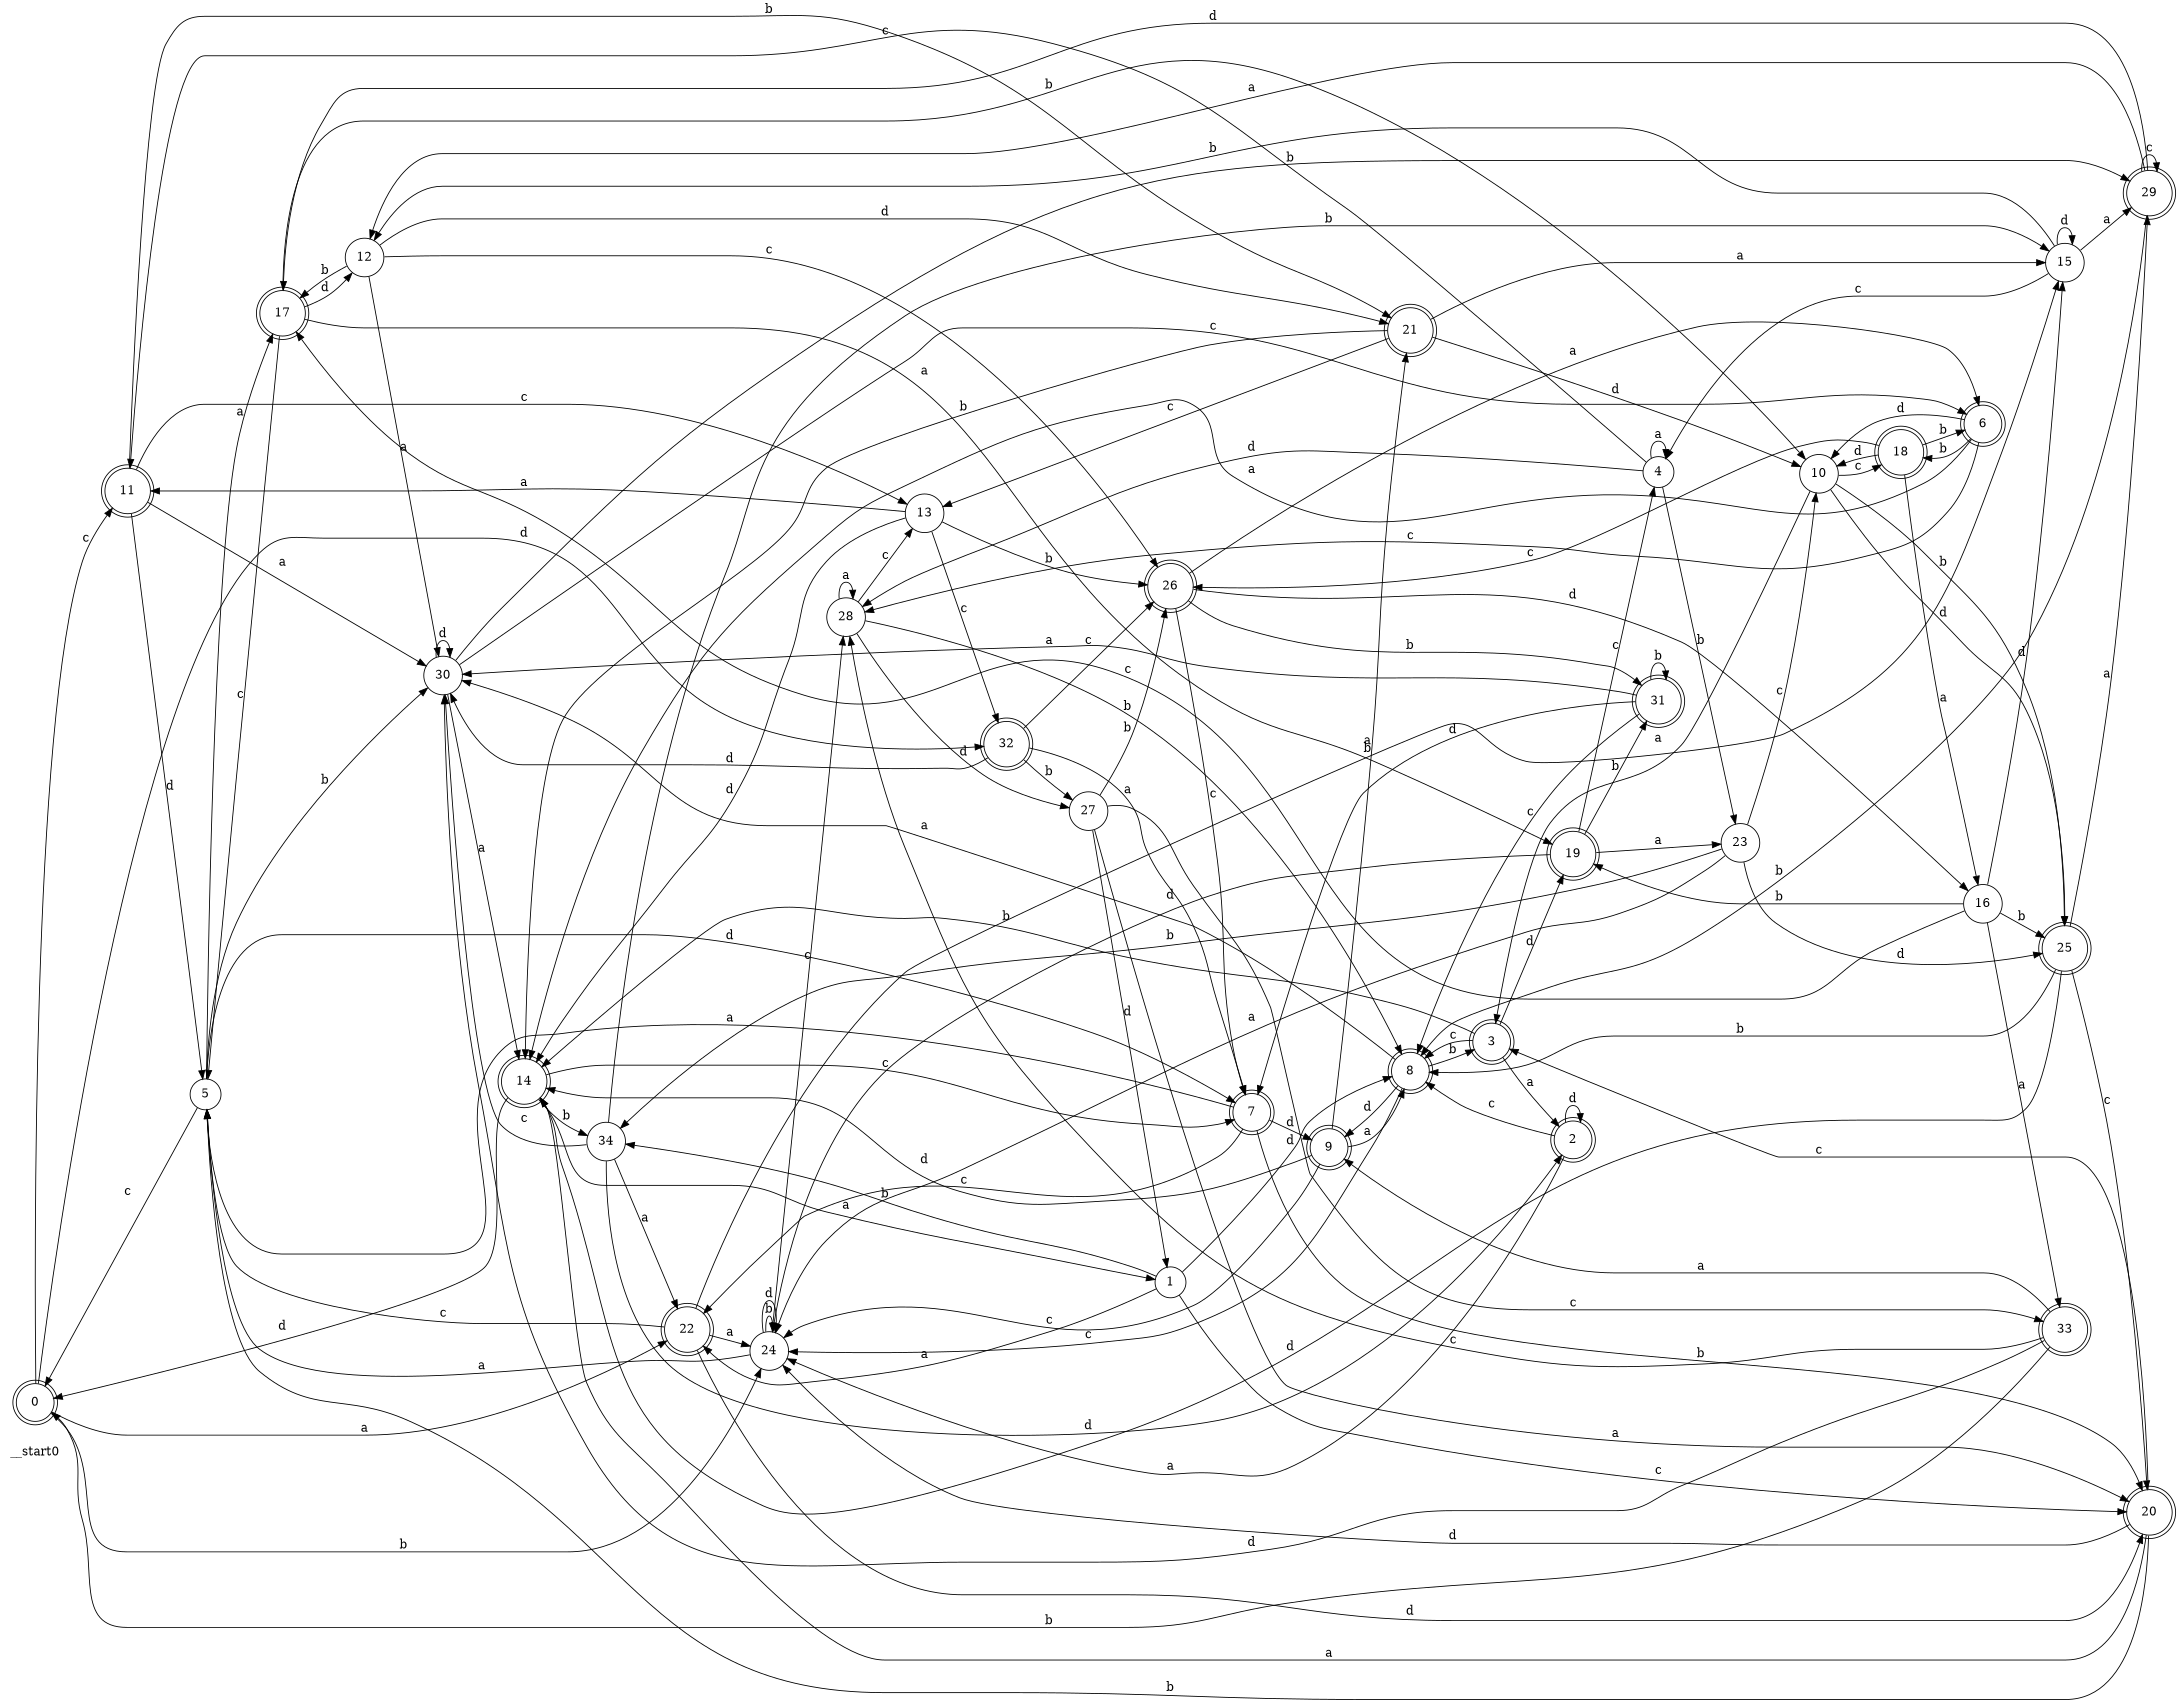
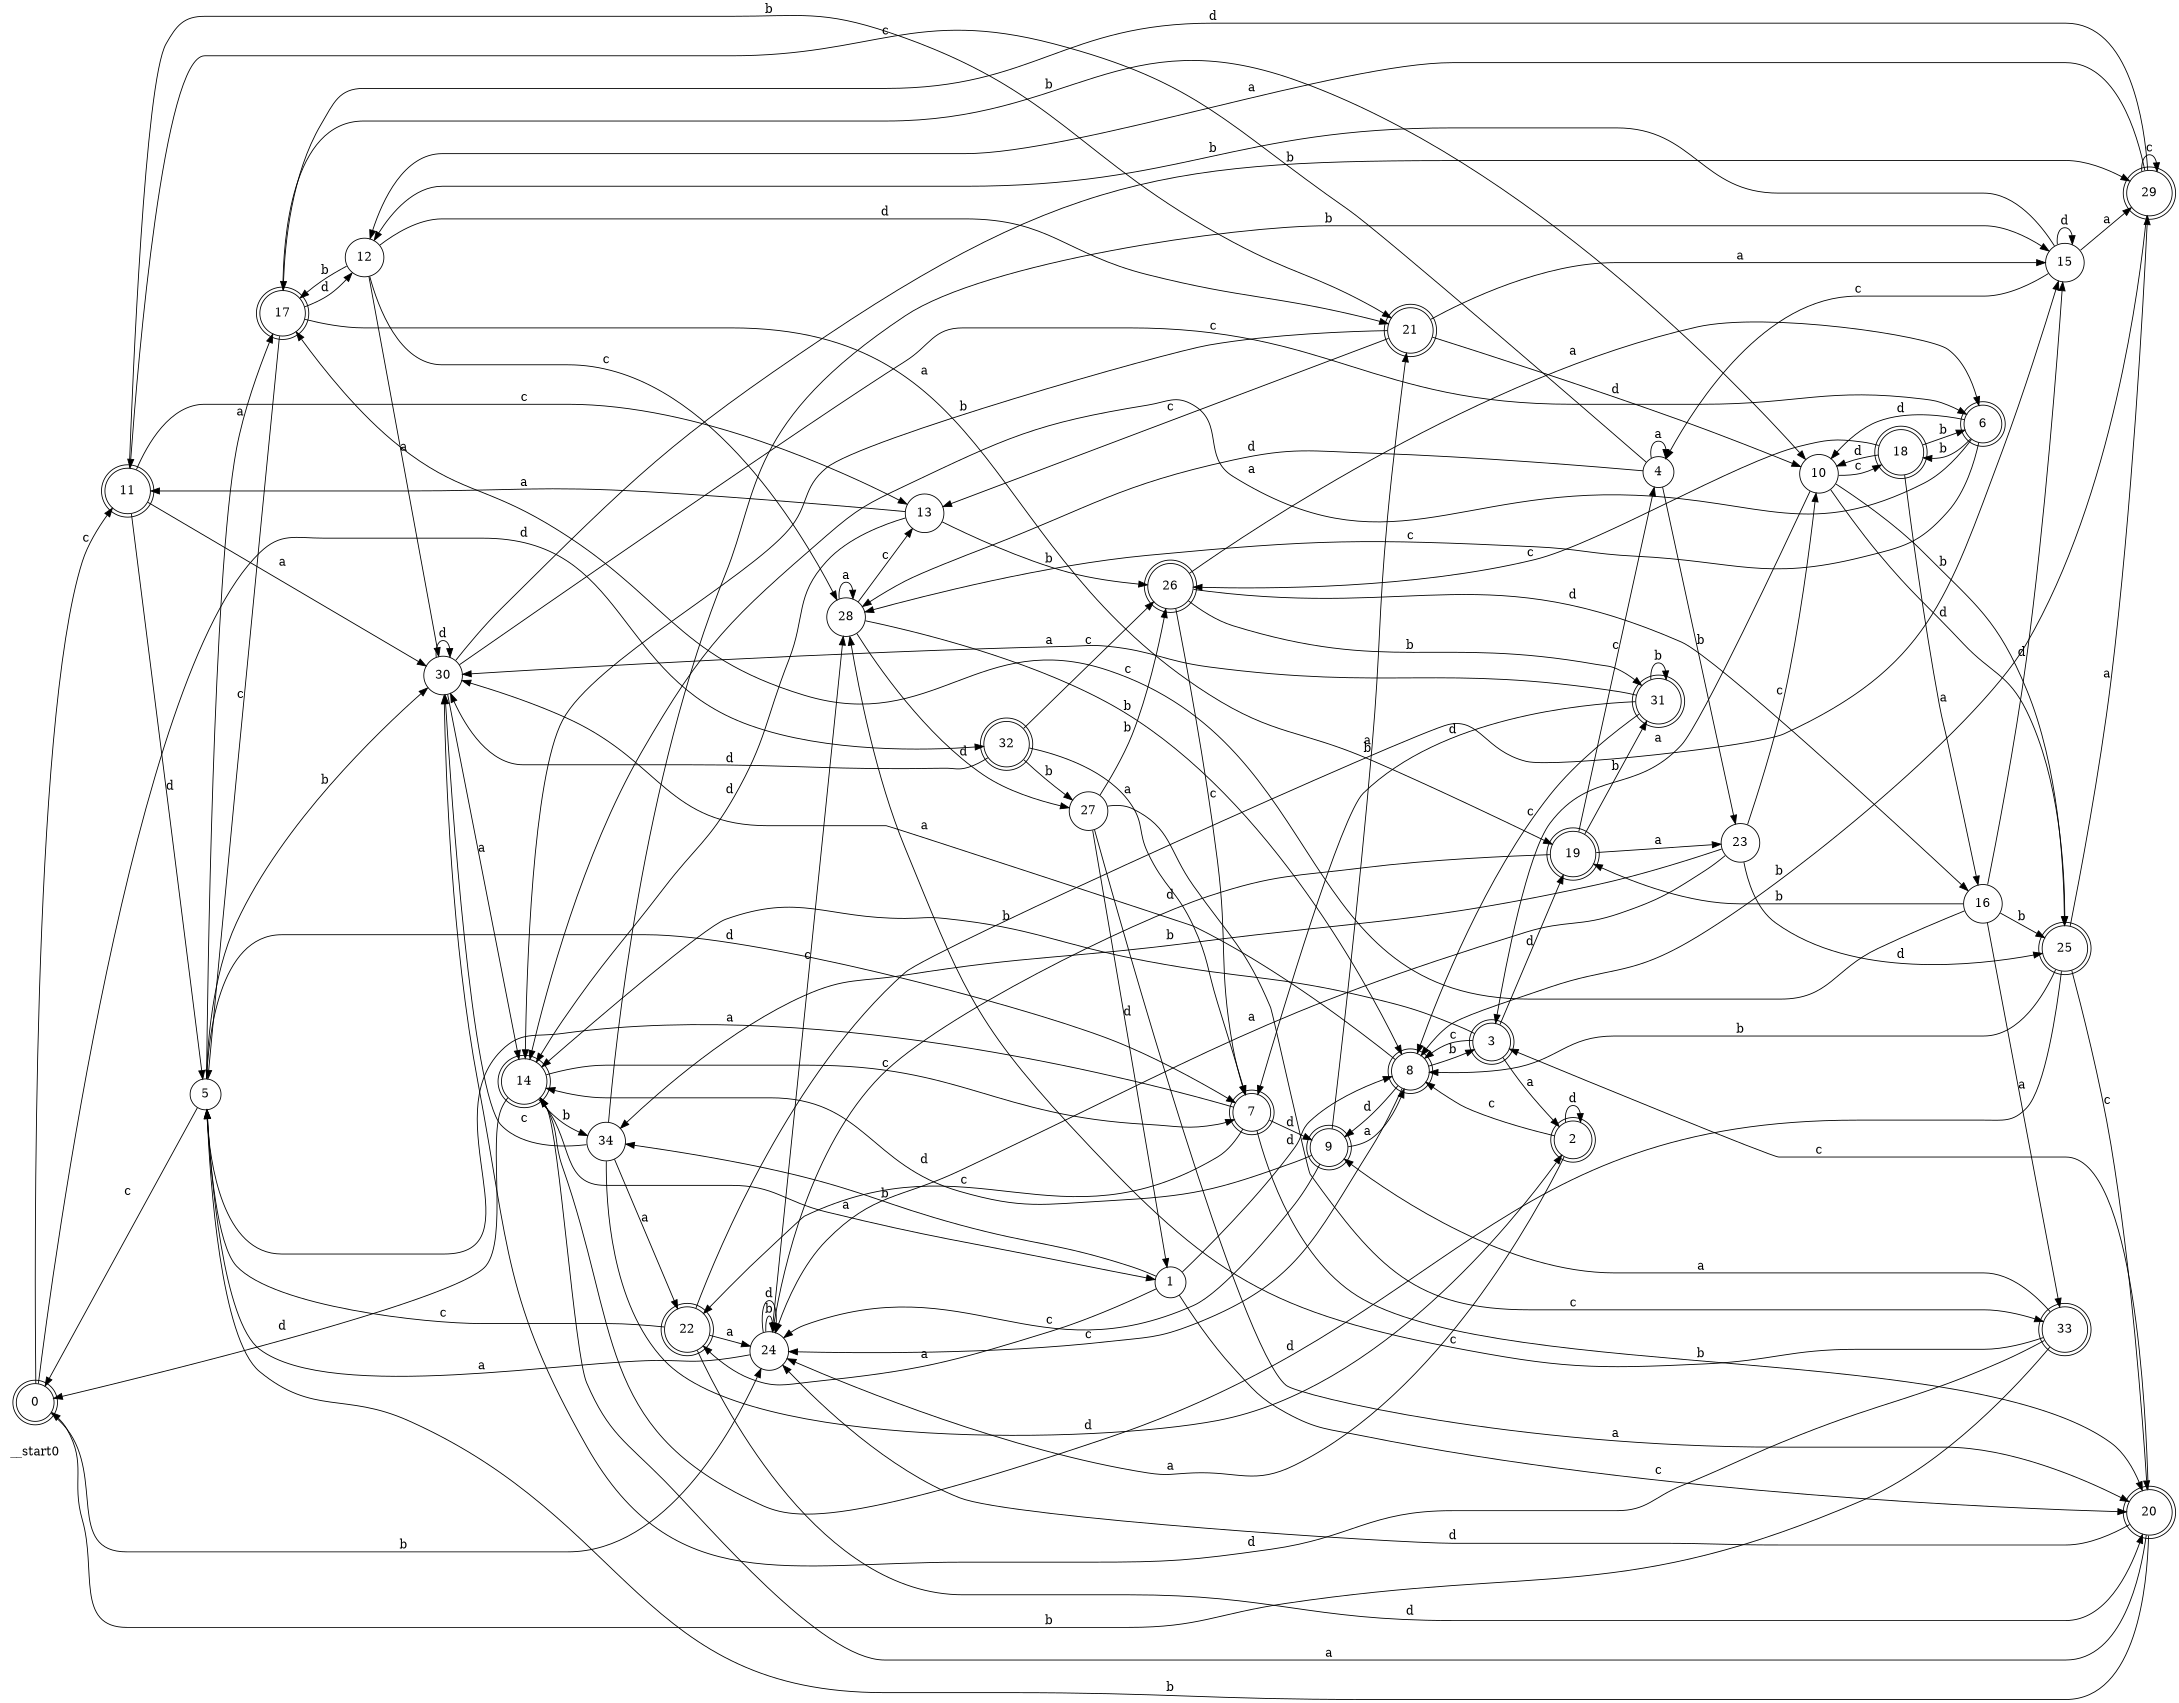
  digraph {
    rankdir=LR
    node [shape=doublecircle color=black fillcolor=white style="rounded,filled"]
    __start0 [shape=none color="" fillcolor="" style=""]
    n2 [label=0]
    n3 [label=11]
    n4 [label=22]
    n5 [label=24 shape=circle style=filled]
    n6 [label=32]
    n7 [label=5 shape=circle style=filled]
    n8 [label=30 shape=circle style=filled]
    n9 [label=21]
    n10 [label=13 shape=circle style=filled]
    n11 [label=20]
    n12 [label=15 shape=circle style=filled]
    n13 [label=28 shape=circle style=filled]
    n14 [label=7]
    n15 [label=26]
    n16 [label=27 shape=circle style=filled]
    n17 [label=1 shape=circle style=filled]
    n18 [label=8]
    n19 [label=34 shape=circle style=filled]
    n20 [label=3]
    n21 [label=9]
    n22 [label=14]
    n23 [label=2]
    n24 [label=19]
    n25 [label=4 shape=circle style=filled]
    n26 [label=23 shape=circle style=filled]
    n27 [label=31]
    n28 [label=10 shape=circle style=filled]
    n29 [label=25]
    n30 [label=17]
    n31 [label=12 shape=circle style=filled]
    n32 [label=6]
    n33 [label=29]
    n34 [label=18]
    n35 [label=16 shape=circle style=filled]
    n36 [label=33]
    n2 -> n3 [label=c]
-   n2 -> n4 [label=a]
    n2 -> n5 [label=b]
    n2 -> n6 [label=d]
    n3 -> n7 [label=d]
    n3 -> n8 [label=a]
    n3 -> n9 [label=b]
    n3 -> n10 [label=c]
    n4 -> n5 [label=a]
    n4 -> n7 [label=c]
    n4 -> n11 [label=d]
    n4 -> n12 [label=b]
    n5 -> n5 [label=b]
    n5 -> n5 [label=d]
    n5 -> n7 [label=a]
    n5 -> n13 [label=c]
    n6 -> n8 [label=d]
    n6 -> n14 [label=a]
    n6 -> n15 [label=c]
    n6 -> n16 [label=b]
    n7 -> n2 [label=c]
    n7 -> n8 [label=b]
    n7 -> n14 [label=d]
    n7 -> n30 [label=a]
    n8 -> n8 [label=d]
    n8 -> n22 [label=a]
    n8 -> n32 [label=c]
    n8 -> n33 [label=b]
    n9 -> n10 [label=c]
    n9 -> n12 [label=a]
    n9 -> n22 [label=b]
    n9 -> n28 [label=d]
    n10 -> n3 [label=a]
-   n10 -> n6 [label=c]
    n10 -> n15 [label=b]
    n10 -> n22 [label=d]
    n11 -> n5 [label=d]
    n11 -> n7 [label=b]
    n11 -> n20 [label=c]
    n11 -> n22 [label=a]
    n12 -> n12 [label=d]
    n12 -> n25 [label=c]
    n12 -> n31 [label=b]
    n12 -> n33 [label=a]
    n13 -> n10 [label=c]
    n13 -> n13 [label=a]
    n13 -> n16 [label=d]
    n13 -> n18 [label=b]
    n14 -> n4 [label=c]
    n14 -> n7 [label=a]
    n14 -> n11 [label=b]
    n14 -> n21 [label=d]
    n15 -> n14 [label=c]
    n15 -> n27 [label=b]
    n15 -> n32 [label=a]
    n15 -> n35 [label=d]
    n16 -> n11 [label=a]
    n16 -> n15 [label=b]
    n16 -> n17 [label=d]
    n16 -> n36 [label=c]
    n17 -> n4 [label=a]
    n17 -> n11 [label=c]
    n17 -> n18 [label=d]
    n17 -> n19 [label=b]
    n18 -> n5 [label=c]
    n18 -> n8 [label=a]
    n18 -> n20 [label=b]
    n18 -> n21 [label=d]
    n19 -> n4 [label=a]
    n19 -> n8 [label=c]
    n19 -> n12 [label=b]
    n19 -> n23 [label=d]
    n20 -> n18 [label=c]
    n20 -> n22 [label=b]
    n20 -> n23 [label=a]
    n20 -> n24 [label=d]
    n21 -> n5 [label=c]
    n21 -> n9 [label=a]
    n21 -> n18 [label=a]
    n21 -> n22 [label=d]
    n22 -> n2 [label=d]
    n22 -> n14 [label=c]
    n22 -> n17 [label=a]
    n22 -> n19 [label=b]
    n23 -> n5 [label=a]
    n23 -> n18 [label=c]
    n23 -> n23 [label=d]
    n24 -> n5 [label=d]
    n24 -> n25 [label=c]
    n24 -> n26 [label=a]
    n24 -> n27 [label=b]
    n25 -> n3 [label=c]
    n25 -> n13 [label=d]
    n25 -> n25 [label=a]
    n25 -> n26 [label=b]
    n26 -> n5 [label=a]
    n26 -> n19 [label=b]
    n26 -> n28 [label=c]
    n26 -> n29 [label=d]
    n27 -> n8 [label=a]
    n27 -> n14 [label=d]
    n27 -> n18 [label=c]
    n27 -> n27 [label=b]
    n28 -> n20 [label=a]
    n28 -> n29 [label=b]
    n28 -> n29 [label=d]
    n28 -> n34 [label=c]
    n29 -> n11 [label=c]
    n29 -> n18 [label=b]
    n29 -> n22 [label=d]
    n29 -> n33 [label=a]
    n30 -> n7 [label=c]
    n30 -> n24 [label=a]
    n30 -> n28 [label=b]
    n30 -> n31 [label=d]
    n31 -> n8 [label=a]
    n31 -> n9 [label=d]
-   n31 -> n15 [label=c]
+   n31 -> n13 [label=c]
    n31 -> n30 [label=b]
    n32 -> n13 [label=c]
    n32 -> n22 [label=a]
    n32 -> n28 [label=d]
    n32 -> n34 [label=b]
    n33 -> n18 [label=b]
    n33 -> n30 [label=d]
    n33 -> n31 [label=a]
    n33 -> n33 [label=c]
    n34 -> n15 [label=c]
    n34 -> n28 [label=d]
    n34 -> n32 [label=b]
    n34 -> n35 [label=a]
    n35 -> n12 [label=d]
    n35 -> n24 [label=b]
    n35 -> n29 [label=b]
    n35 -> n30 [label=c]
    n35 -> n36 [label=a]
    n36 -> n2 [label=b]
    n36 -> n8 [label=d]
    n36 -> n13 [label=c]
    n36 -> n21 [label=a]
  }
